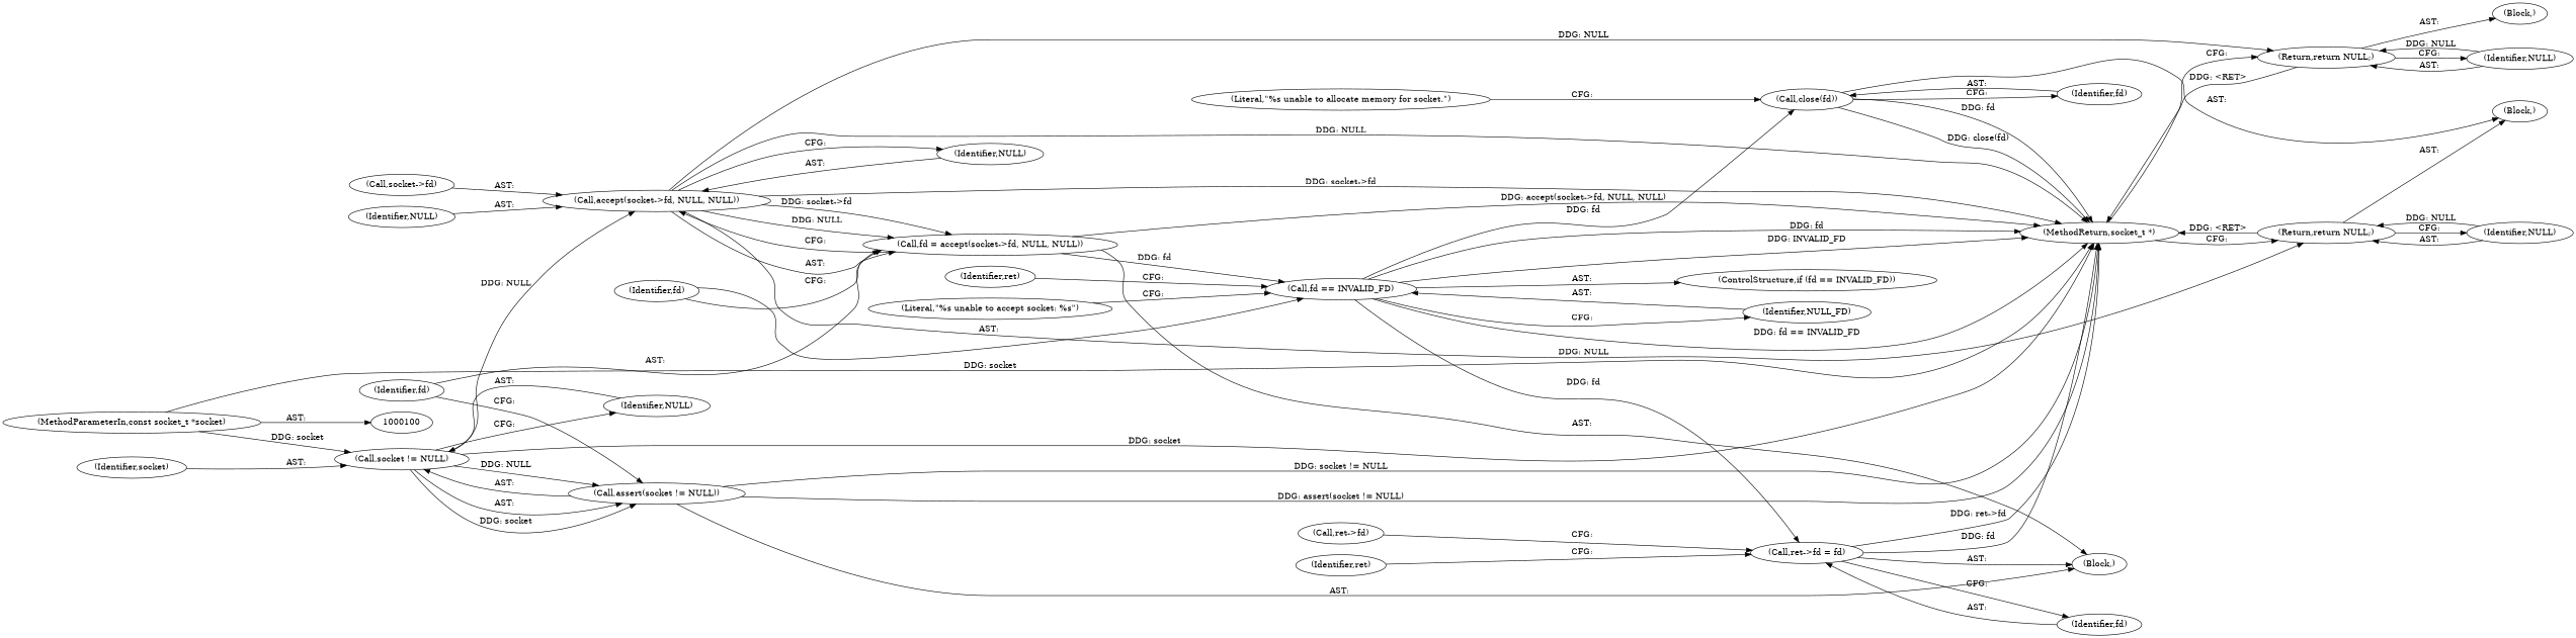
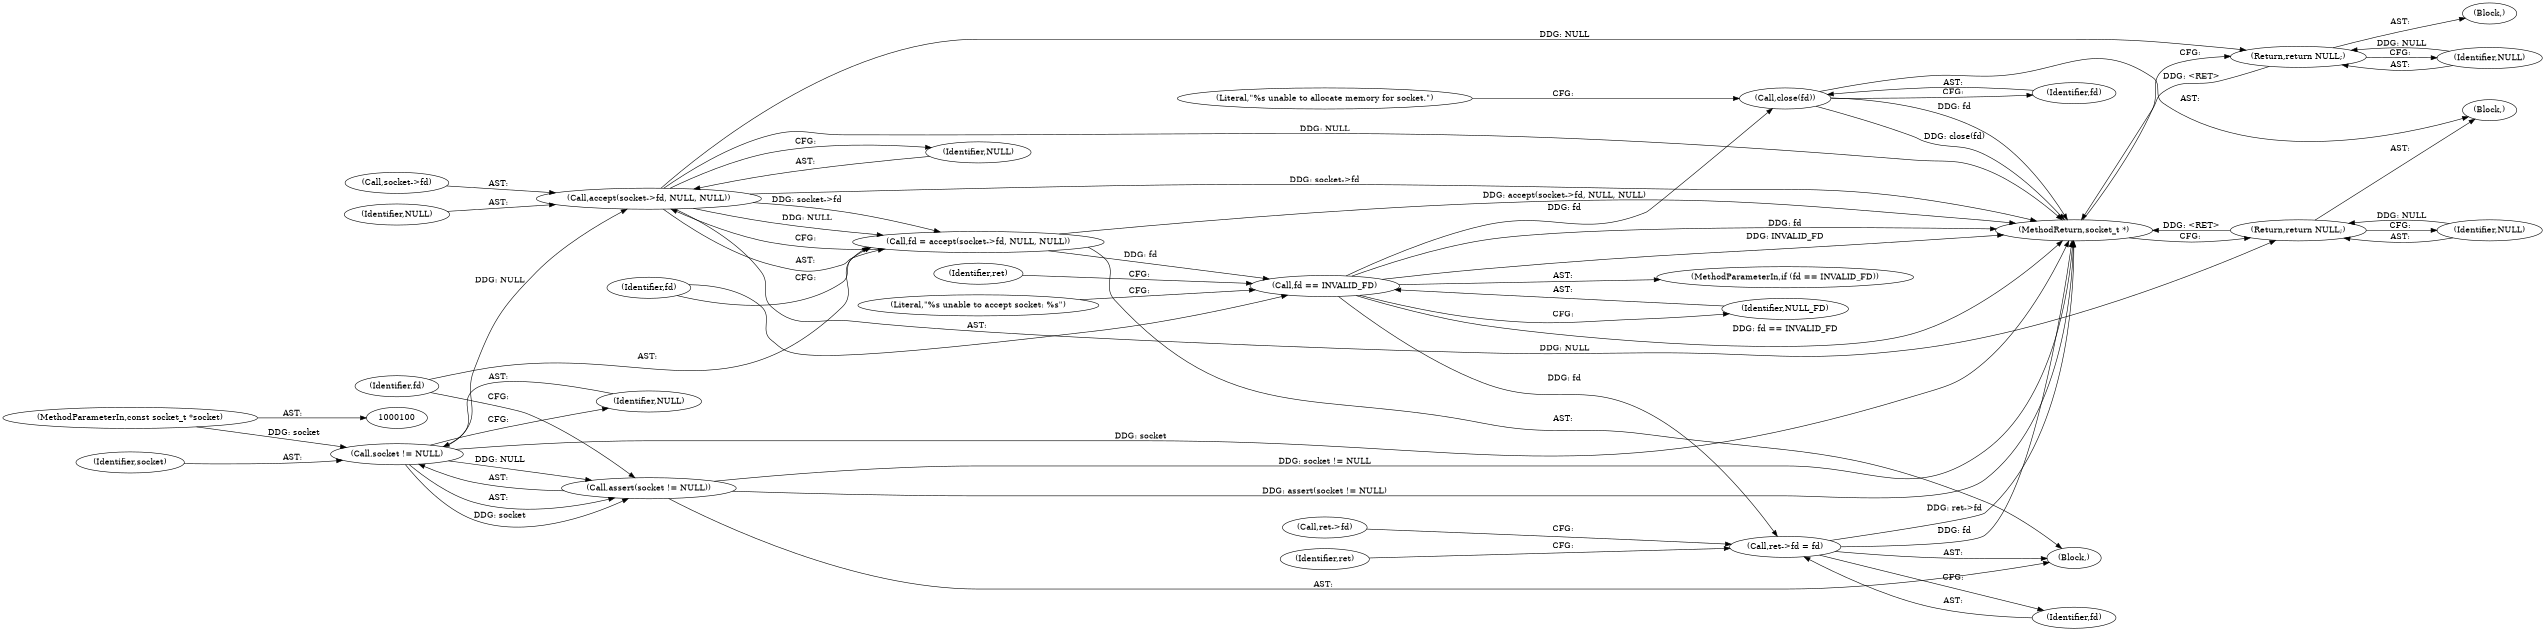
  digraph {
    rankdir=LR
    n1 [label="(Call,socket != NULL)"]
    n2 [label="(Call,assert(socket != NULL))"]
    n3 [label="(Call,accept(socket->fd, NULL, NULL))"]
    n4 [label="(MethodReturn,socket_t *)"]
    n5 [label="(Identifier,NULL)"]
    n6 [label="(Block,)"]
    n7 [label="(Call,fd = accept(socket->fd, NULL, NULL))"]
    n8 [label="(Return,return NULL;)"]
    n9 [label="(Return,return NULL;)"]
    n10 [label="(Identifier,NULL)"]
    n11 [label="(MethodParameterIn,const socket_t *socket)"]
    1000100
    n13 [label="(Call,fd == INVALID_FD)"]
    n14 [label="(Identifier,NULL)"]
    n15 [label="(Block,)"]
    n16 [label="(Block,)"]
    n17 [label="(Identifier,NULL)"]
    n18 [label="(Call,close(fd))"]
    n19 [label="(Call,ret->fd = fd)"]
    n20 [label="(Identifier,NULL_FD)"]
-   n21 [label="(ControlStructure,if (fd == INVALID_FD))"]
+   n21 [label="(MethodParameterIn,if (fd == INVALID_FD))"]
    n22 [label="(Identifier,fd)"]
    n23 [label="(Identifier,fd)"]
    n24 [label="(Call,socket->fd)"]
    n25 [label="(Literal,\"%s unable to accept socket: %s\")"]
    n26 [label="(Identifier,ret)"]
    n27 [label="(Call,ret->fd)"]
    n28 [label="(Identifier,fd)"]
    n29 [label="(Literal,\"%s unable to allocate memory for socket.\")"]
    n30 [label="(Identifier,NULL)"]
    n31 [label="(Identifier,ret)"]
    n32 [label="(Identifier,socket)"]
    n33 [label="(Identifier,fd)"]
    n1 -> n2 [label="AST: "]
    n1 -> n2 [label="DDG: socket"]
    n1 -> n2 [label="DDG: NULL"]
    n1 -> n3 [label="DDG: NULL"]
    n1 -> n4 [label="DDG: socket"]
    n1 -> n5 [label="CFG: "]
    n2 -> n1 [label="AST: "]
    n2 -> n4 [label="DDG: socket != NULL"]
    n2 -> n4 [label="DDG: assert(socket != NULL)"]
    n2 -> n6 [label="AST: "]
    n3 -> n4 [label="DDG: NULL"]
    n3 -> n4 [label="DDG: socket->fd"]
    n3 -> n7 [label="AST: "]
    n3 -> n7 [label="DDG: socket->fd"]
    n3 -> n7 [label="DDG: NULL"]
    n3 -> n8 [label="DDG: NULL"]
    n3 -> n9 [label="DDG: NULL"]
    n3 -> n10 [label="CFG: "]
    n4 -> n8 [label="CFG: "]
    n4 -> n9 [label="CFG: "]
    n5 -> n1 [label="AST: "]
    n7 -> n3 [label="CFG: "]
    n7 -> n4 [label="DDG: accept(socket->fd, NULL, NULL)"]
    n7 -> n6 [label="AST: "]
    n7 -> n13 [label="DDG: fd"]
    n8 -> n4 [label="DDG: <RET>"]
    n8 -> n14 [label="CFG: "]
    n8 -> n15 [label="AST: "]
    n9 -> n4 [label="DDG: <RET>"]
    n9 -> n16 [label="AST: "]
    n9 -> n17 [label="CFG: "]
    n10 -> n3 [label="AST: "]
    n11 -> n1 [label="DDG: socket"]
-   n11 -> n4 [label="DDG: socket"]
    n11 -> 1000100 [label="AST: "]
    n13 -> n4 [label="DDG: fd == INVALID_FD"]
    n13 -> n4 [label="DDG: fd"]
    n13 -> n4 [label="DDG: INVALID_FD"]
    n13 -> n18 [label="DDG: fd"]
    n13 -> n19 [label="DDG: fd"]
    n13 -> n20 [label="CFG: "]
    n13 -> n21 [label="AST: "]
    n14 -> n8 [label="AST: "]
    n14 -> n8 [label="DDG: NULL"]
    n17 -> n9 [label="AST: "]
    n17 -> n9 [label="DDG: NULL"]
    n18 -> n4 [label="DDG: close(fd)"]
    n18 -> n4 [label="DDG: fd"]
    n18 -> n16 [label="AST: "]
    n18 -> n22 [label="CFG: "]
    n19 -> n4 [label="DDG: fd"]
    n19 -> n4 [label="DDG: ret->fd"]
    n19 -> n6 [label="AST: "]
    n19 -> n23 [label="CFG: "]
    n20 -> n13 [label="AST: "]
    n22 -> n18 [label="AST: "]
    n23 -> n19 [label="AST: "]
    n24 -> n3 [label="AST: "]
    n25 -> n13 [label="CFG: "]
    n26 -> n13 [label="CFG: "]
    n27 -> n19 [label="CFG: "]
    n28 -> n2 [label="CFG: "]
    n28 -> n7 [label="AST: "]
    n29 -> n18 [label="CFG: "]
    n30 -> n3 [label="AST: "]
    n31 -> n19 [label="CFG: "]
    n32 -> n1 [label="AST: "]
    n33 -> n7 [label="CFG: "]
    n33 -> n13 [label="AST: "]
  }
